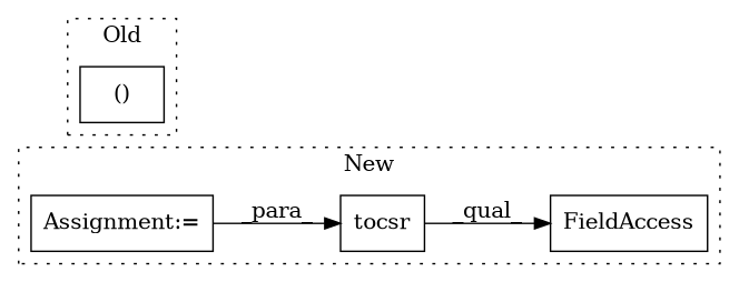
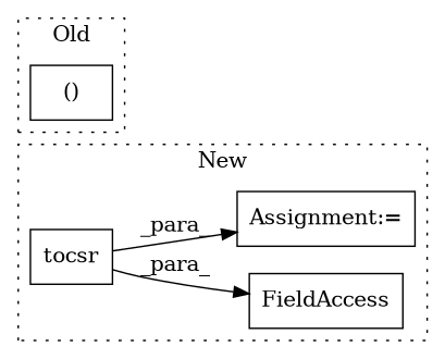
  digraph {
    rankdir=LR
    node [shape=box]
    n1 [a=32 l=7 label=tocsr s=6941]
    n2 [a=22 l=9 label=FieldAccess s=7015]
    n3 [a=7 l=1 label="Assignment:=" s=6965]
    n4 [a=106 l=45 label="()" s=6901]
    subgraph cluster_1 {
      label=New
      style=dotted
      n1
      n2
      n3
    }
    subgraph cluster_2 {
      label=Old
      style=dotted
      n4
    }
-   n1 -> n2 [label=_qual_]
-   n3 -> n1 [label=_para_]
+   n1 -> n2 [label=_para_]
+   n1 -> n3 [label=_para_]
  }
